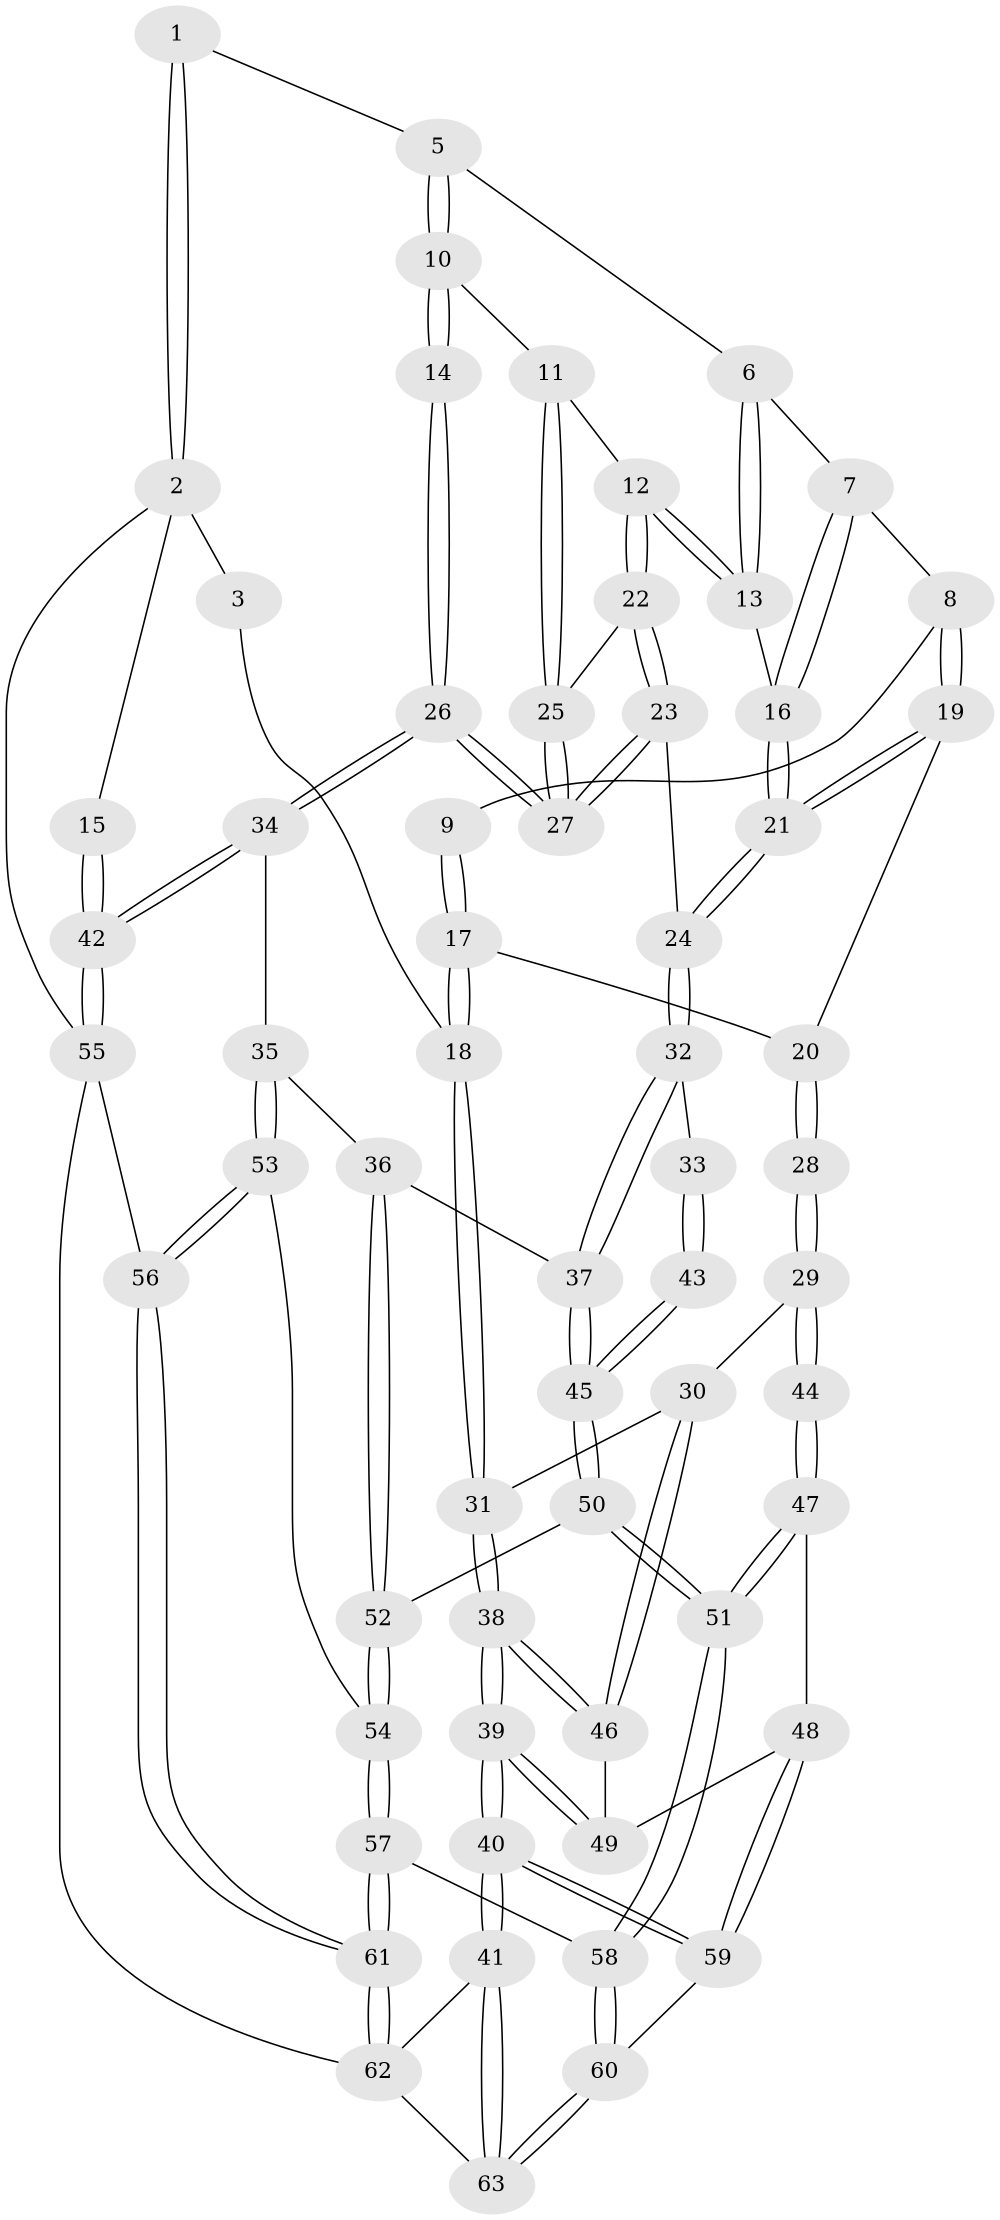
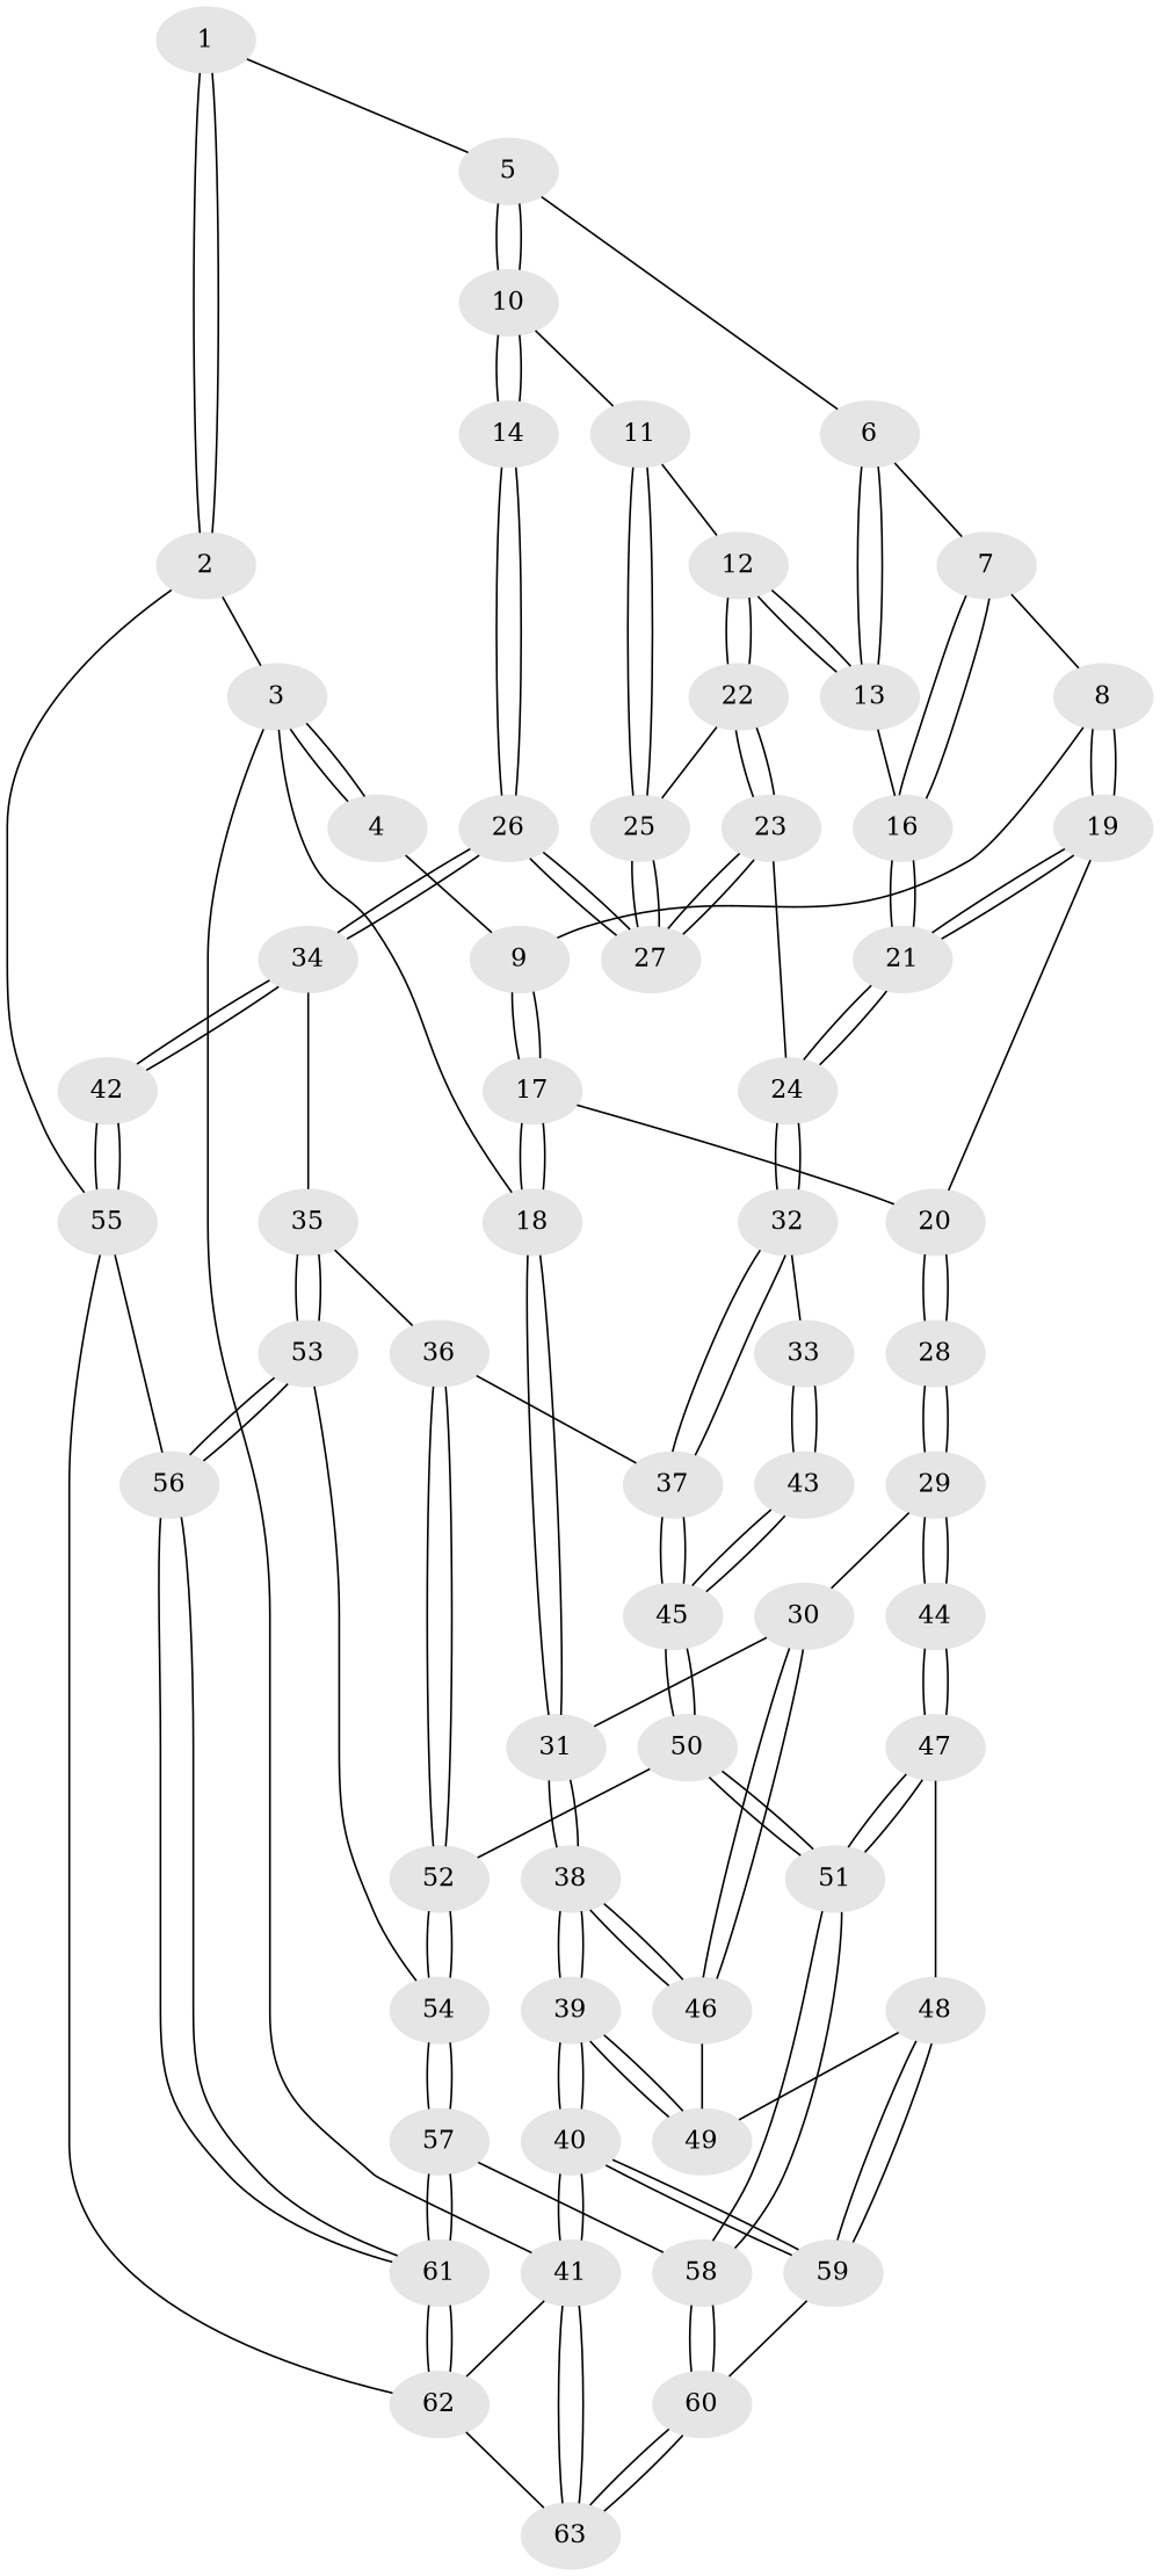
  graph {
    node [color=gray90 style=filled]
    1
    2
    5
    3
-   15
    55
    6
    10
+   4
    18
    41
    42
    62
    56
    9
    31
    63
    17
    7
    13
    11
    14
    8
    16
    19
    21
    20
    12
    25
    26
    22
    27
    23
    34
    24
    28
    38
    29
    32
    33
    37
    35
    30
    44
    43
    46
    47
    49
    39
    45
    36
    53
    52
    54
    50
    40
    59
    60
    48
    51
    58
    57
    61
    1 -- 2
    1 -- 2
    1 -- 5
    2 -- 3
-   2 -- 15
    2 -- 55
    5 -- 6
    5 -- 10
    5 -- 10
+   3 -- 4
+   3 -- 4
    3 -- 18
-   15 -- 42
-   15 -- 42
+   3 -- 41
    55 -- 62
    55 -- 56
    6 -- 7
    6 -- 13
    6 -- 13
    10 -- 11
    10 -- 14
    10 -- 14
+   4 -- 9
    18 -- 31
    18 -- 31
    41 -- 62
    41 -- 63
    41 -- 63
    42 -- 55
    42 -- 55
    62 -- 63
    56 -- 61
    56 -- 61
    9 -- 17
    9 -- 17
    31 -- 38
    31 -- 38
    17 -- 18
    17 -- 18
    17 -- 20
    7 -- 8
    7 -- 16
    7 -- 16
    13 -- 16
    11 -- 12
    11 -- 25
    11 -- 25
    14 -- 26
    14 -- 26
    8 -- 9
    8 -- 19
    8 -- 19
    16 -- 21
    16 -- 21
    19 -- 21
    19 -- 21
    19 -- 20
    21 -- 24
    21 -- 24
    20 -- 28
    20 -- 28
    12 -- 13
    12 -- 13
    12 -- 22
    12 -- 22
    25 -- 27
    25 -- 27
    26 -- 27
    26 -- 27
    26 -- 34
    26 -- 34
    22 -- 25
    22 -- 23
    22 -- 23
    23 -- 27
    23 -- 27
    23 -- 24
    34 -- 42
    34 -- 42
    34 -- 35
    24 -- 32
    24 -- 32
    28 -- 29
    28 -- 29
    38 -- 46
    38 -- 46
    38 -- 39
    38 -- 39
    29 -- 30
    29 -- 44
    29 -- 44
    32 -- 33
    32 -- 37
    32 -- 37
    33 -- 43
    33 -- 43
    37 -- 45
    37 -- 45
    35 -- 36
    35 -- 53
    35 -- 53
    30 -- 31
    30 -- 46
    30 -- 46
    44 -- 47
    44 -- 47
    43 -- 45
    43 -- 45
    46 -- 49
    47 -- 48
    47 -- 51
    47 -- 51
    39 -- 49
    39 -- 49
    39 -- 40
    39 -- 40
    45 -- 50
    45 -- 50
    36 -- 37
    36 -- 52
    36 -- 52
    53 -- 56
    53 -- 56
    53 -- 54
    52 -- 54
    52 -- 54
    54 -- 57
    54 -- 57
    50 -- 52
    50 -- 51
    50 -- 51
    40 -- 41
    40 -- 41
    40 -- 59
    40 -- 59
    59 -- 60
    60 -- 63
    60 -- 63
    48 -- 49
    48 -- 59
    48 -- 59
    51 -- 58
    51 -- 58
    58 -- 60
    58 -- 60
    57 -- 58
    57 -- 61
    57 -- 61
    61 -- 62
    61 -- 62
  }
